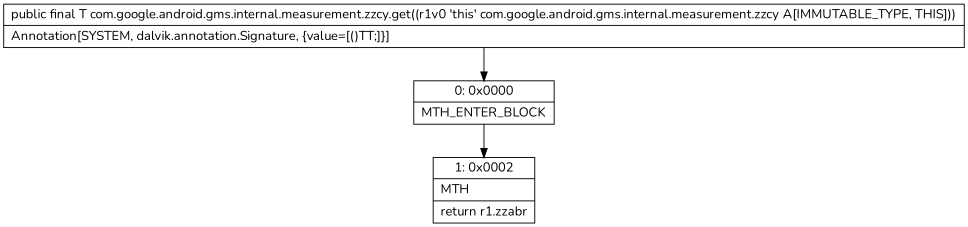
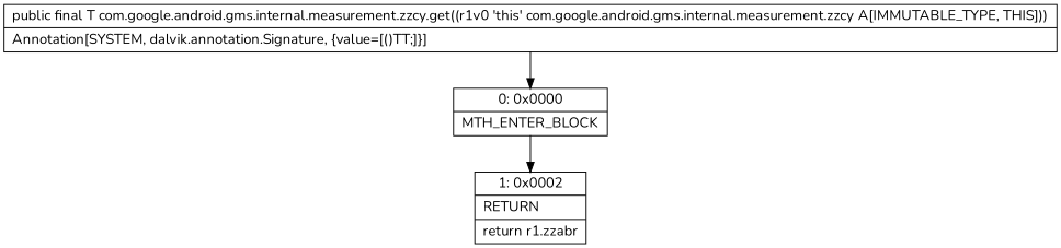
  digraph {
    fontname=Nunito
    node [shape=record fontname=Nunito]
    edge [fontname=Nunito]
    n1 [label="{0\:\ 0x0000|MTH_ENTER_BLOCK\l}"]
-   n2 [label="{1\:\ 0x0002|MTH\l|return r1.zzabr\l}"]
+   n2 [label="{1\:\ 0x0002|RETURN\l|return r1.zzabr\l}"]
    n3 [label="{public final T com.google.android.gms.internal.measurement.zzcy.get((r1v0 'this' com.google.android.gms.internal.measurement.zzcy A[IMMUTABLE_TYPE, THIS]))  | Annotation[SYSTEM, dalvik.annotation.Signature, \{value=[()TT;]\}]\l}"]
    n1 -> n2
    n3 -> n1
  }
